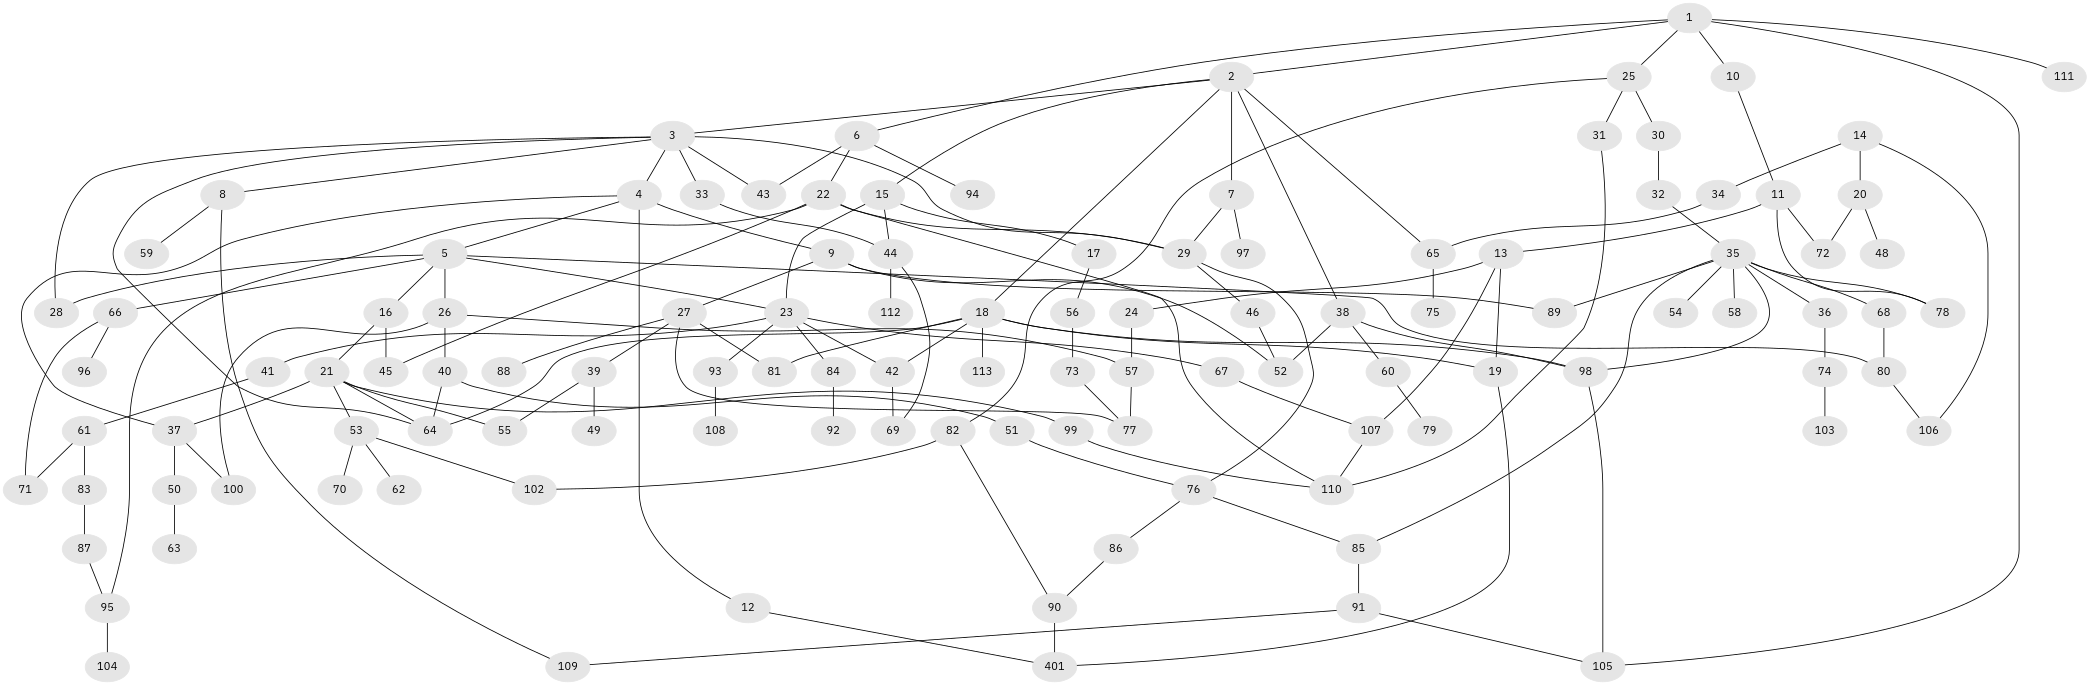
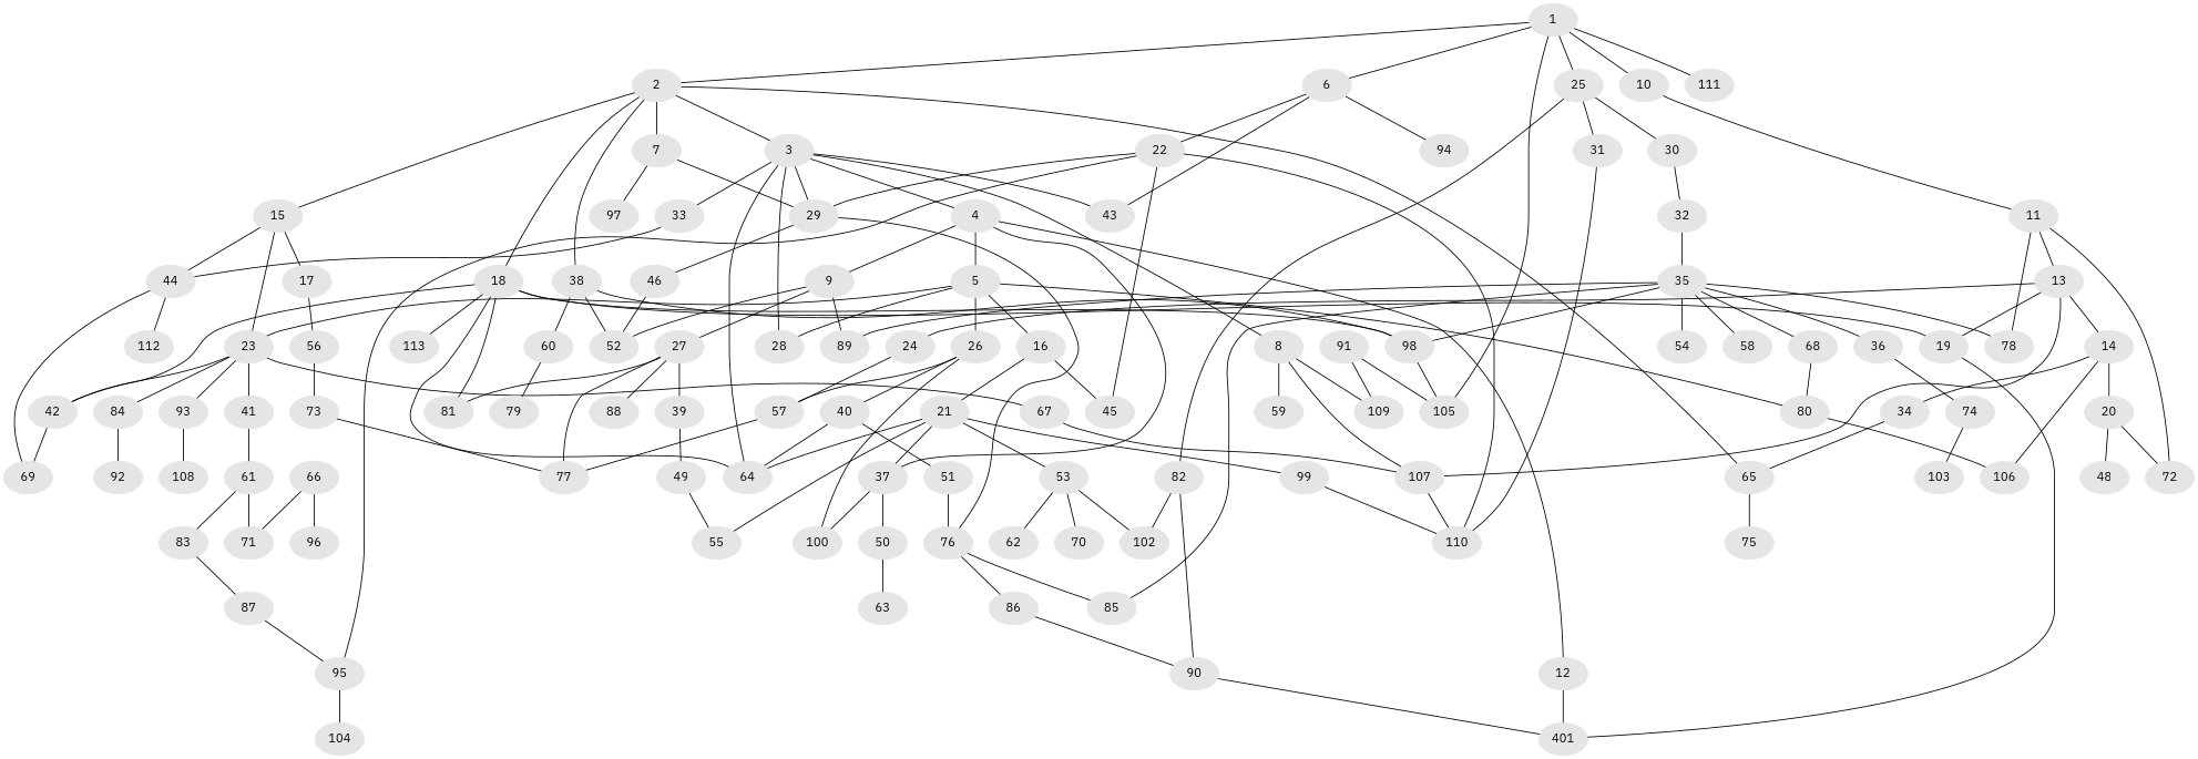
  graph {
    fontname="IBM Plex Sans"
    node [color=gray90 fontname="IBM Plex Sans" style=filled]
    edge [fontname="IBM Plex Sans"]
    1
    2
    6
    10
    25
    105
    111
    3
    7
    15
    18
    38
    65
    43
    22
    94
    11
    30
    31
    82
    83
    87
    4
    8
    28
    29
    33
    64
    97
    23
    17
    44
    19
    42
    81
    98
    113
    52
    60
    75
    5
    9
    12
    37
    59
    107
    109
    46
    76
    16
    26
    66
    80
    27
    89
    n56 [label=401]
    100
    50
    21
    45
    41
    67
    84
    93
    57
    40
    71
    96
    106
    95
    110
    39
    77
    88
    13
    72
    78
    14
    24
    20
    34
    48
    56
    69
    112
    53
    55
    99
    73
    62
    70
    102
    104
    61
    92
    108
    32
    90
    51
    49
    85
    86
    35
    36
    54
    58
    68
    74
    91
    103
    63
    79
    1 -- 2
    1 -- 6
    1 -- 10
    1 -- 25
    1 -- 105
    1 -- 111
    2 -- 3
    2 -- 7
    2 -- 15
    2 -- 18
    2 -- 38
    2 -- 65
    6 -- 43
    6 -- 22
    6 -- 94
    10 -- 11
    25 -- 30
    25 -- 31
    25 -- 82
    3 -- 43
    3 -- 4
    3 -- 8
    3 -- 28
    3 -- 29
    3 -- 33
    3 -- 64
    7 -- 29
    7 -- 97
    15 -- 23
    15 -- 17
    15 -- 44
    18 -- 64
    18 -- 19
    18 -- 42
    18 -- 81
    18 -- 98
    18 -- 113
    38 -- 98
    38 -- 52
    38 -- 60
    65 -- 75
    22 -- 29
    22 -- 45
    22 -- 95
    22 -- 110
    11 -- 13
    11 -- 72
    11 -- 78
    30 -- 32
    31 -- 110
    82 -- 102
    82 -- 90
    83 -- 87
    87 -- 95
    4 -- 5
    4 -- 9
    4 -- 12
    4 -- 37
    8 -- 59
+   8 -- 107
    8 -- 109
    29 -- 46
    29 -- 76
    33 -- 44
    23 -- 42
    23 -- 41
    23 -- 67
    23 -- 84
    23 -- 93
    17 -- 56
    44 -- 69
    44 -- 112
    19 -- n56
    42 -- 69
    98 -- 105
    60 -- 79
    5 -- 28
    5 -- 23
    5 -- 16
    5 -- 26
-   5 -- 66
    5 -- 80
    9 -- 52
    9 -- 27
    9 -- 89
    12 -- n56
    37 -- 100
    37 -- 50
    107 -- 110
    46 -- 52
    76 -- 85
    76 -- 86
    16 -- 21
    16 -- 45
    26 -- 100
    26 -- 57
    26 -- 40
    66 -- 71
    66 -- 96
    80 -- 106
    27 -- 81
    27 -- 39
    27 -- 77
    27 -- 88
    50 -- 63
    21 -- 64
    21 -- 37
    21 -- 53
    21 -- 55
    21 -- 99
    41 -- 61
    67 -- 107
    84 -- 92
    93 -- 108
    57 -- 77
    40 -- 64
    40 -- 51
    95 -- 104
-   39 -- 55
+   49 -- 55
    39 -- 49
    13 -- 19
    13 -- 107
+   13 -- 14
    13 -- 24
    14 -- 106
    14 -- 20
    14 -- 34
    24 -- 57
    20 -- 72
    20 -- 48
    34 -- 65
    56 -- 73
    53 -- 62
    53 -- 70
    53 -- 102
    99 -- 110
    73 -- 77
    61 -- 83
    61 -- 71
    32 -- 35
    90 -- n56
    51 -- 76
-   85 -- 91
    86 -- 90
    35 -- 98
    35 -- 89
    35 -- 78
    35 -- 85
    35 -- 36
    35 -- 54
    35 -- 58
    35 -- 68
    36 -- 74
    68 -- 80
    74 -- 103
    91 -- 105
    91 -- 109
  }
